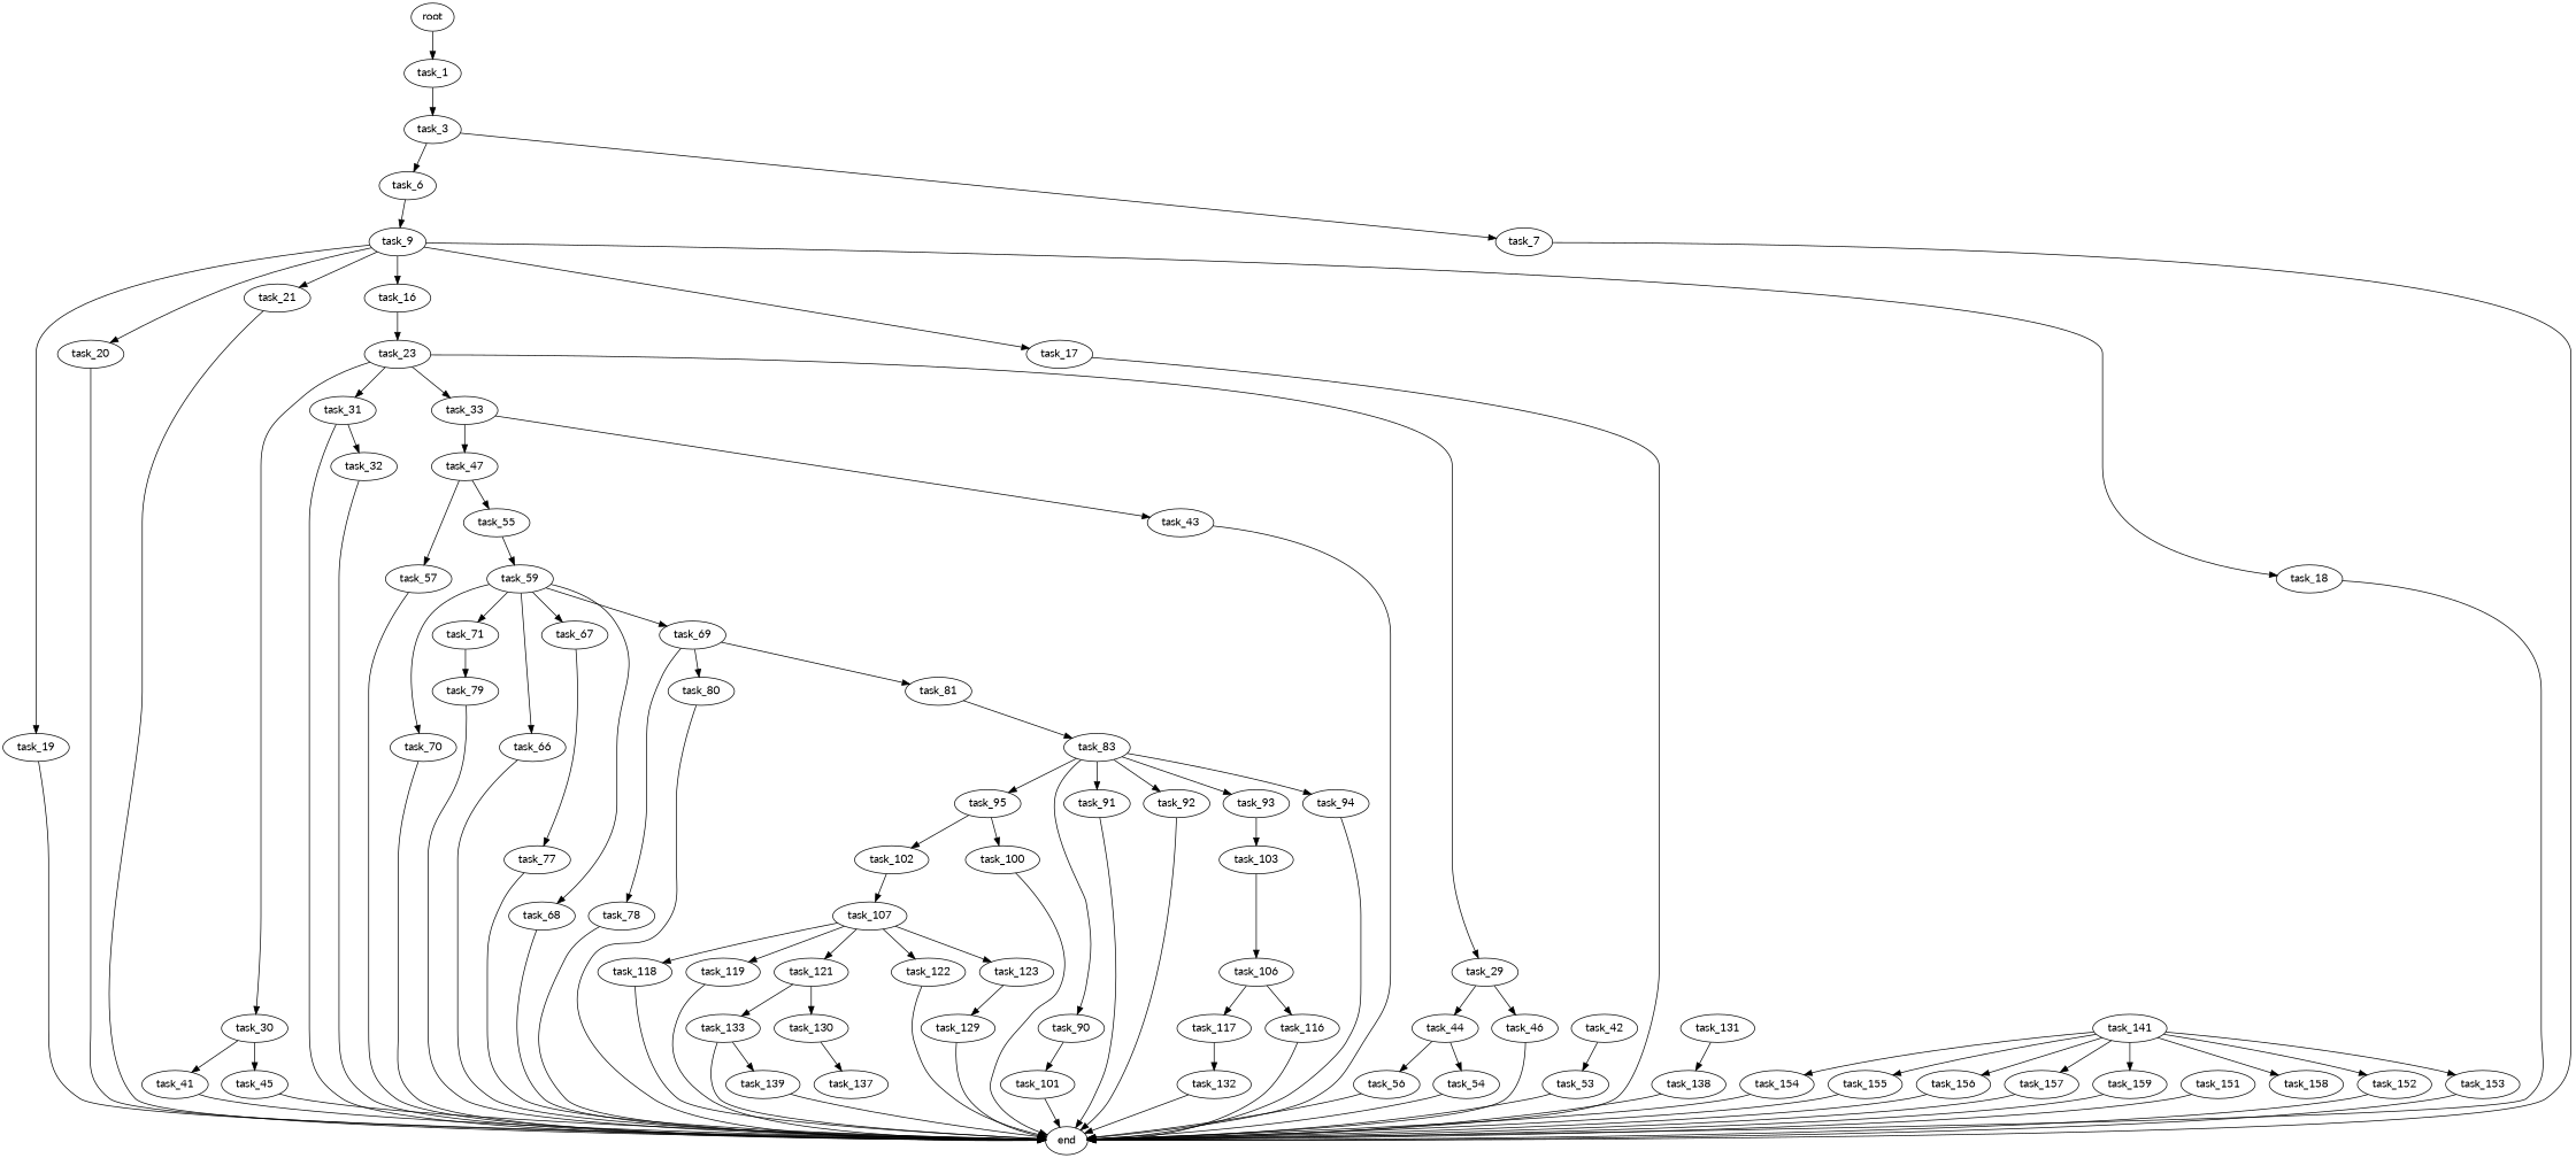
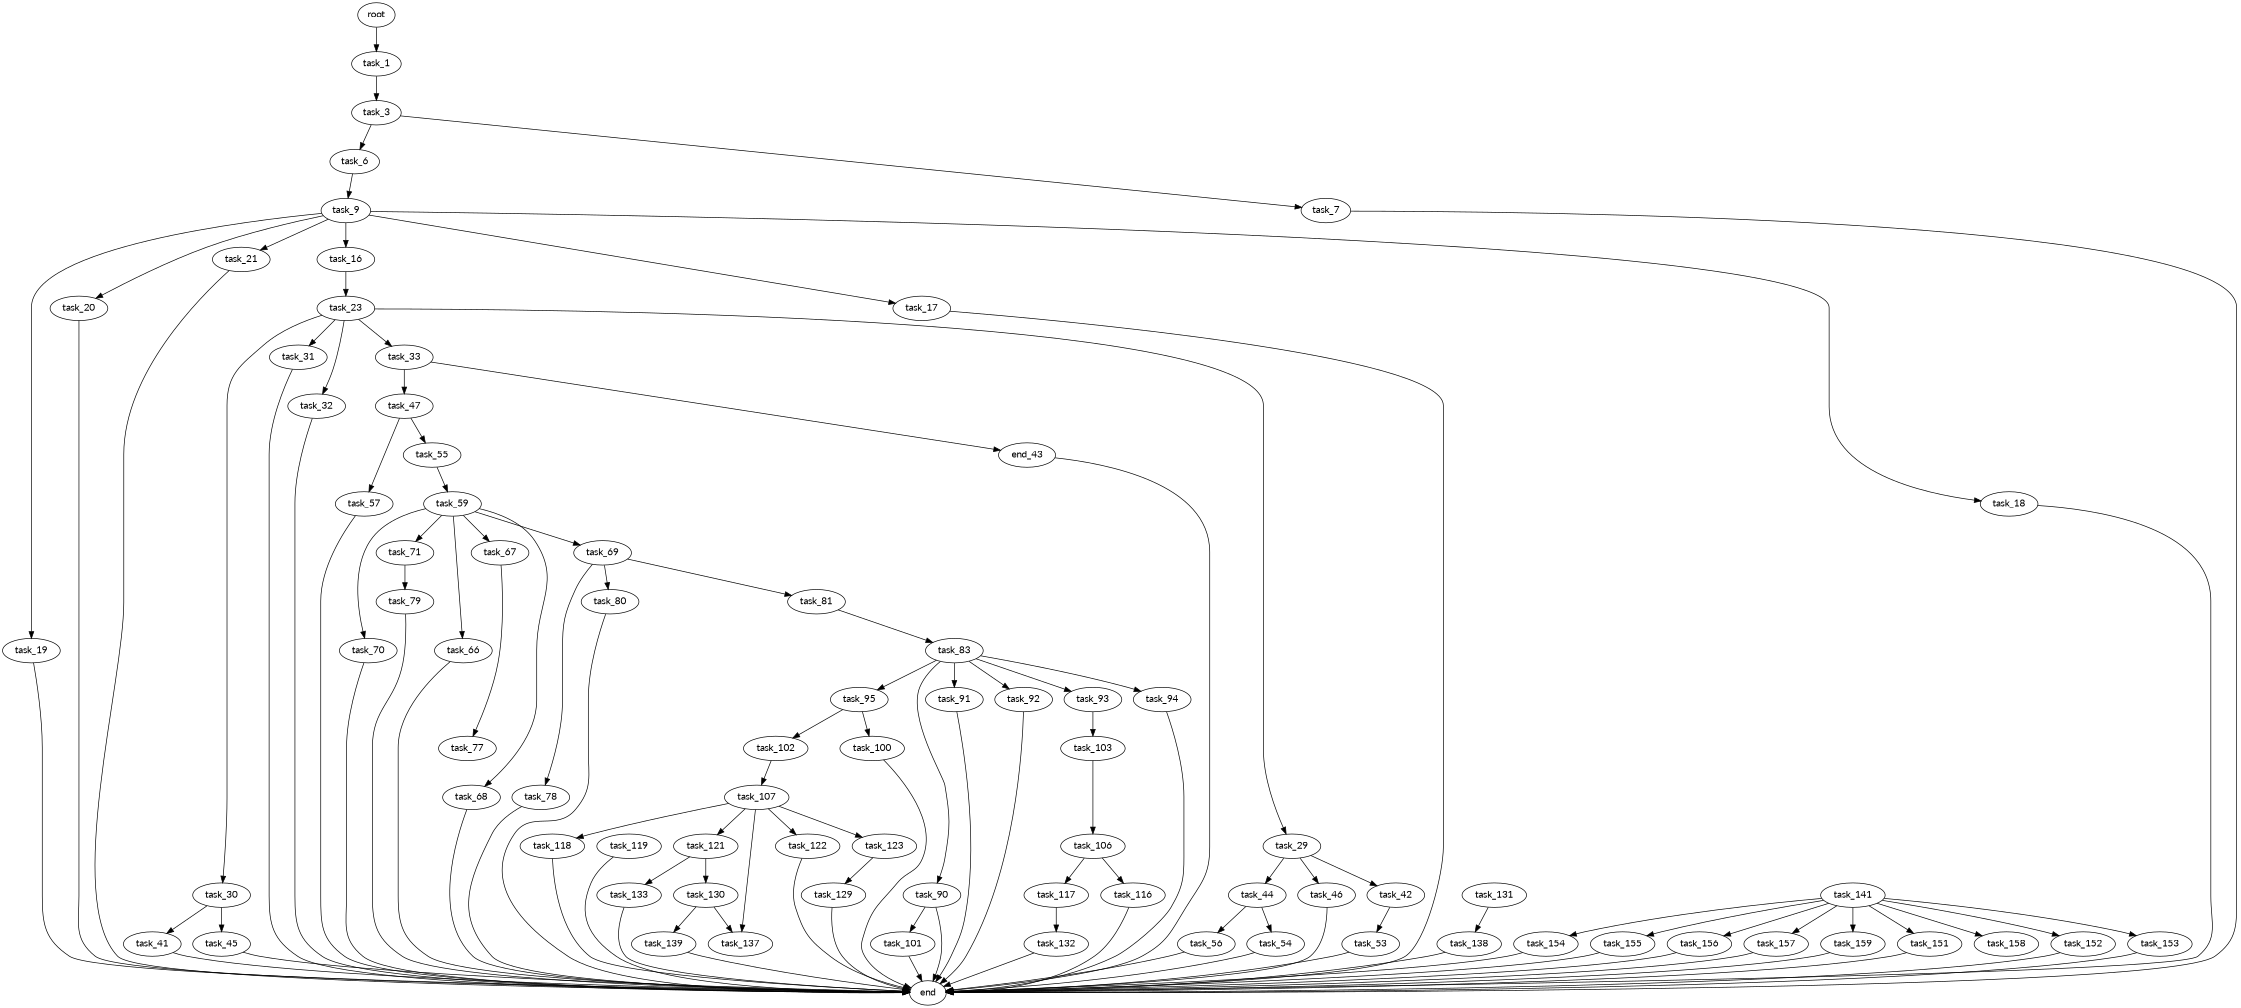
  digraph {
    fontname=Lato
    node [fontname=Lato]
    edge [fontname=Lato]
    root
    task_1
    task_3
    task_6
    task_7
    task_9
    end
    task_16
    task_17
    task_18
    task_19
    task_20
    task_21
    task_23
    task_29
    task_30
    task_31
    task_32
    task_33
    task_42
    task_44
    task_46
    task_41
    task_45
-   task_43
+   task_43 [label=end_43]
    task_47
    task_53
    task_54
    task_56
    task_55
    task_57
    task_59
    task_66
    task_67
    task_68
    task_69
    task_70
    task_71
    task_77
    task_78
    task_80
    task_81
    task_79
    task_83
    task_90
    task_91
    task_92
    task_93
    task_94
    task_95
    task_101
    task_103
    task_100
    task_102
    task_106
    task_107
    task_118
    task_119
    task_121
    task_122
    task_123
    task_116
    task_117
    task_132
    task_130
    task_133
    task_129
    task_131
    task_138
    task_137
    task_139
    task_141
    task_151
    task_152
    task_153
    task_154
    task_155
    task_156
    task_157
    task_158
    task_159
    root -> task_1
    task_1 -> task_3
    task_3 -> task_6
    task_3 -> task_7
    task_6 -> task_9
    task_7 -> end
    task_9 -> task_16
    task_9 -> task_17
    task_9 -> task_18
    task_9 -> task_19
    task_9 -> task_20
    task_9 -> task_21
    task_16 -> task_23
    task_17 -> end
    task_18 -> end
    task_19 -> end
    task_20 -> end
    task_21 -> end
    task_23 -> task_29
    task_23 -> task_30
    task_23 -> task_31
-   task_31 -> task_32
+   task_23 -> task_32
    task_23 -> task_33
+   task_29 -> task_42
    task_29 -> task_44
    task_29 -> task_46
    task_30 -> task_41
    task_30 -> task_45
    task_31 -> end
    task_32 -> end
    task_33 -> task_43
    task_33 -> task_47
    task_42 -> task_53
    task_44 -> task_54
    task_44 -> task_56
    task_46 -> end
    task_41 -> end
    task_45 -> end
    task_43 -> end
    task_47 -> task_55
    task_47 -> task_57
    task_53 -> end
    task_54 -> end
    task_56 -> end
    task_55 -> task_59
    task_57 -> end
    task_59 -> task_66
    task_59 -> task_67
    task_59 -> task_68
    task_59 -> task_69
    task_59 -> task_70
    task_59 -> task_71
    task_66 -> end
    task_67 -> task_77
    task_68 -> end
    task_69 -> task_78
    task_69 -> task_80
    task_69 -> task_81
    task_70 -> end
    task_71 -> task_79
-   task_77 -> end
+   task_90 -> end
    task_78 -> end
    task_80 -> end
    task_81 -> task_83
    task_79 -> end
    task_83 -> task_90
    task_83 -> task_91
    task_83 -> task_92
    task_83 -> task_93
    task_83 -> task_94
    task_83 -> task_95
    task_90 -> task_101
    task_91 -> end
    task_92 -> end
    task_93 -> task_103
    task_94 -> end
    task_95 -> task_100
    task_95 -> task_102
    task_101 -> end
    task_103 -> task_106
    task_100 -> end
    task_102 -> task_107
    task_106 -> task_116
    task_106 -> task_117
    task_107 -> task_118
-   task_107 -> task_119
+   task_107 -> task_137
    task_107 -> task_121
    task_107 -> task_122
    task_107 -> task_123
    task_118 -> end
    task_119 -> end
    task_121 -> task_130
    task_121 -> task_133
    task_122 -> end
    task_123 -> task_129
    task_116 -> end
    task_117 -> task_132
    task_132 -> end
    task_130 -> task_137
    task_133 -> end
-   task_133 -> task_139
+   task_130 -> task_139
    task_129 -> end
    task_131 -> task_138
    task_138 -> end
    task_139 -> end
+   task_141 -> task_151
    task_141 -> task_152
    task_141 -> task_153
    task_141 -> task_154
    task_141 -> task_155
    task_141 -> task_156
    task_141 -> task_157
    task_141 -> task_158
    task_141 -> task_159
    task_151 -> end
    task_152 -> end
    task_153 -> end
    task_154 -> end
    task_155 -> end
    task_156 -> end
    task_157 -> end
    task_159 -> end
  }
